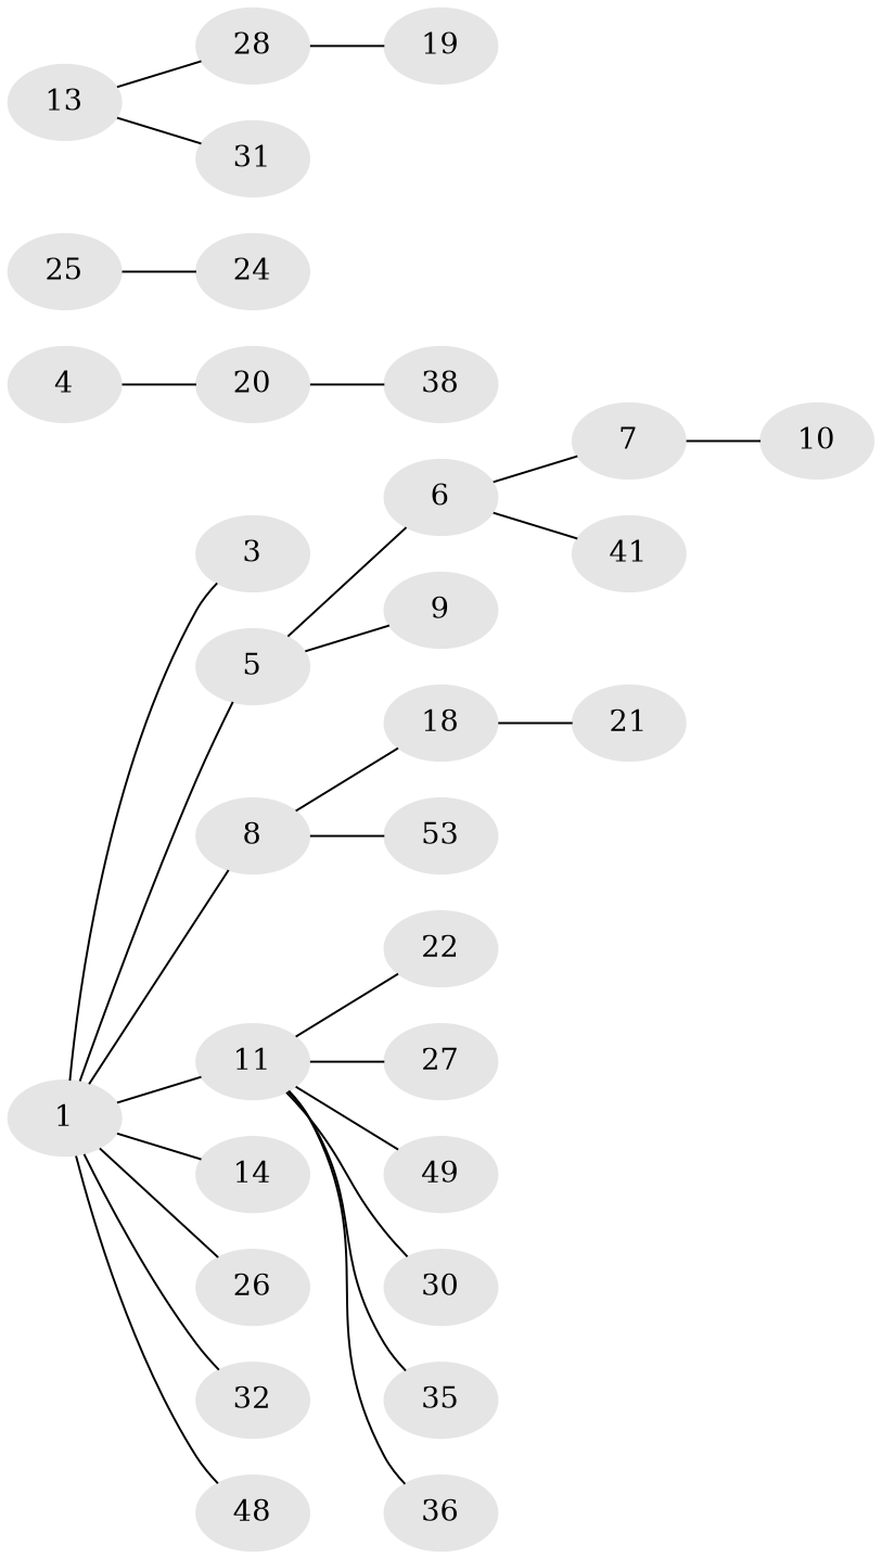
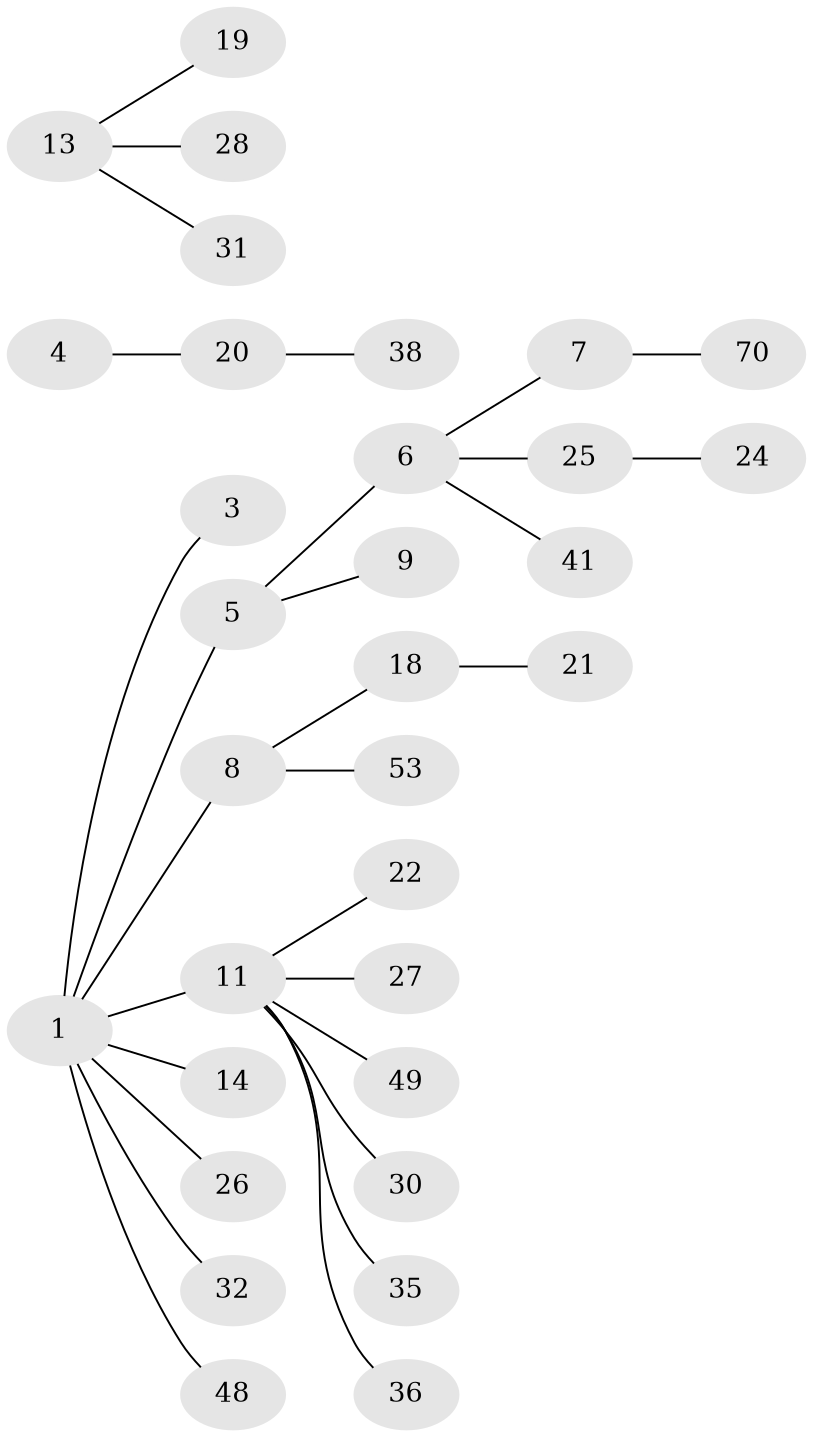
  graph {
    rankdir=LR
    node [color=gray90 style=filled]
    1 [super="+2"]
    3
    5 [super="+54"]
    8 [super="+17"]
    11 [super="+12"]
    14 [super="+49"]
    26 [super="+43"]
    32 [super="+51"]
    48
    6 [super="+45"]
    9 [super="+47"]
    18
    53
    22
    27 [super="+40"]
    n16 [label=49]
    30
    35
    36
    4 [super="+44"]
    20 [super="+42"]
    38
    7 [super="+15"]
    25 [super="+52"]
    41
-   10 [super="+33"]
+   10 [super="+33" label=70]
    24 [super="+34"]
    13 [super="+16"]
    19
    28
    31 [super="+50"]
    21 [super="+23"]
    1 -- 3
    1 -- 5
    1 -- 8
    1 -- 11
    1 -- 14
    1 -- 26
    1 -- 32
    1 -- 48
    5 -- 6
    5 -- 9
    8 -- 18
    8 -- 53
    11 -- 22
    11 -- 27
    11 -- n16
    11 -- 30
    11 -- 35
    11 -- 36
    6 -- 7
+   6 -- 25
    6 -- 41
    18 -- 21
    4 -- 20
    20 -- 38
    7 -- 10
    25 -- 24
-   28 -- 19
+   13 -- 19
    13 -- 28
    13 -- 31
  }
